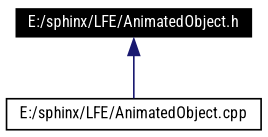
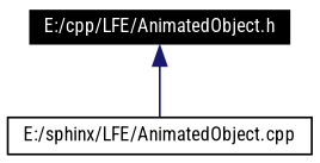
  digraph {
    rankdir=TB
    fontname="Roboto Condensed"
    node [fontname="Roboto Condensed" fontsize=10 shape=record style=filled]
-   n1 [color=white fillcolor=black fontcolor=white height=0.2 label="E:/sphinx/LFE/AnimatedObject.h" width=0.4]
+   n1 [color=white fillcolor=black fontcolor=white height=0.2 label="E:/cpp/LFE/AnimatedObject.h" width=0.4]
    n2 [color=black fillcolor=white height=0.2 label="E:/sphinx/LFE/AnimatedObject.cpp" width=0.4]
    n1 -> n2 [color=midnightblue dir=back fontname="Roboto Condensed" fontsize=10 labelfontname=Helvetica labelfontsize=10 style=solid]
  }
